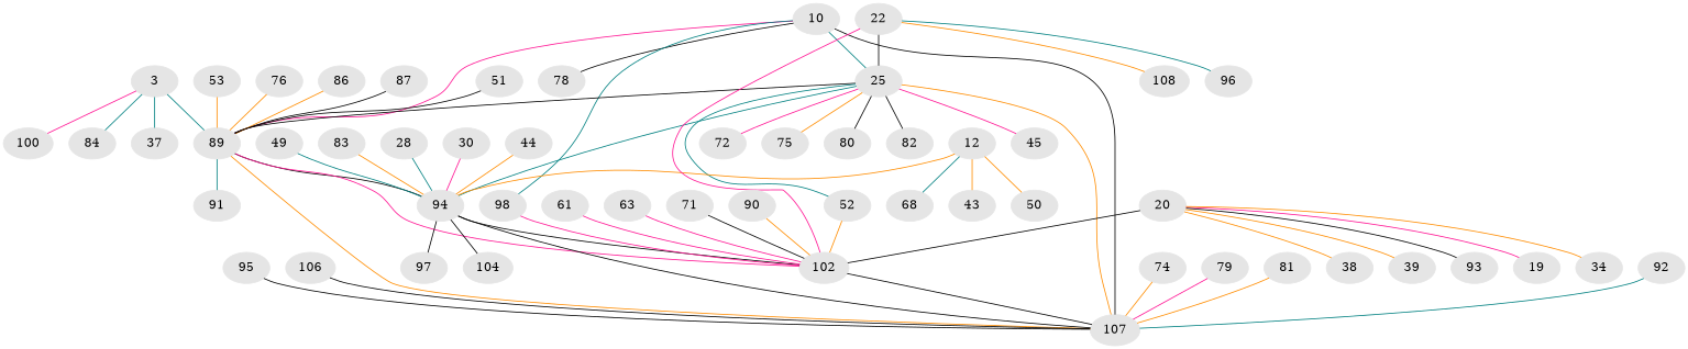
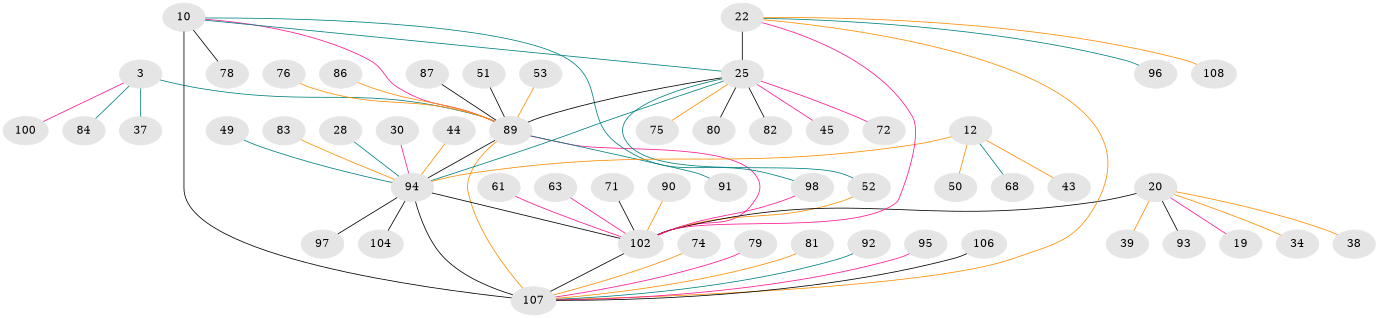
  graph {
    node [color=gray90 style=filled]
    edge [color=darkorange]
    3 [super="+2"]
    37
    84
    89 [super="+1+66+88+69+54"]
    100
    107 [super="+101+26+35+105+65+36+47"]
    94 [super="+60+73"]
    102 [super="+62+19+57"]
    91 [super="+77"]
    10 [super="+7"]
    25 [super="+24+23"]
    78
    98 [super="+58"]
    45 [super="+27"]
    52
    72
    75
    80
    82
    12 [super="+11"]
    43
    50
    68
    97
    104 [super="+41+85+103"]
    20 [super="+18"]
    n27 [label=19]
    34
    38
    39
    93
    22 [super="+21"]
    96
    108 [super="+99"]
    28
    30
    44
    49
    51
    53
    61
    63 [super="+56"]
    71
    74
    76
    79
    81
    83
    86
    87
    90
    92
    95 [super="+70"]
    106
    3 -- 37 [color=teal]
    3 -- 84 [color=teal]
    3 -- 89 [color=teal weight=6]
    3 -- 100 [color=deeppink]
    89 -- 107
    89 -- 94 [color=black weight=6]
    89 -- 102 [color=deeppink weight=2]
    89 -- 91 [color=teal]
    94 -- 107 [color=black weight=2]
    94 -- 102 [color=black]
    94 -- 97 [color=black]
    94 -- 104 [color=black]
    102 -- 107 [color=black weight=2]
    10 -- 89 [color=deeppink]
    10 -- 107 [color=black weight=6]
    10 -- 25 [color=teal]
    10 -- 78 [color=black]
    10 -- 98 [color=teal]
    25 -- 89 [color=black weight=2]
    25 -- 94 [color=teal]
    25 -- 45 [color=deeppink]
    25 -- 52 [color=teal]
    25 -- 72 [color=deeppink]
    25 -- 75
    25 -- 80 [color=black]
    25 -- 82 [color=black]
    98 -- 102 [color=deeppink]
    52 -- 102
    12 -- 94 [weight=6]
    12 -- 43
    12 -- 50
    12 -- 68 [color=teal]
    20 -- 102 [color=black weight=6]
    20 -- n27 [color=deeppink]
    20 -- 34
    20 -- 38
    20 -- 39
    20 -- 93 [color=black]
-   25 -- 107
+   22 -- 107
    22 -- 102 [color=deeppink]
    22 -- 25 [color=black weight=6]
    22 -- 96 [color=teal]
    22 -- 108
    28 -- 94 [color=teal]
    30 -- 94 [color=deeppink]
    44 -- 94
    49 -- 94 [color=teal]
    51 -- 89 [color=black]
    53 -- 89
    61 -- 102 [color=deeppink]
    63 -- 102 [color=deeppink]
    71 -- 102 [color=black]
    74 -- 107
    76 -- 89
    79 -- 107 [color=deeppink]
    81 -- 107
    83 -- 94
    86 -- 89
    87 -- 89 [color=black]
    90 -- 102
    92 -- 107 [color=teal]
-   95 -- 107 [color=black]
+   95 -- 107 [color=deeppink]
    106 -- 107 [color=black]
  }
